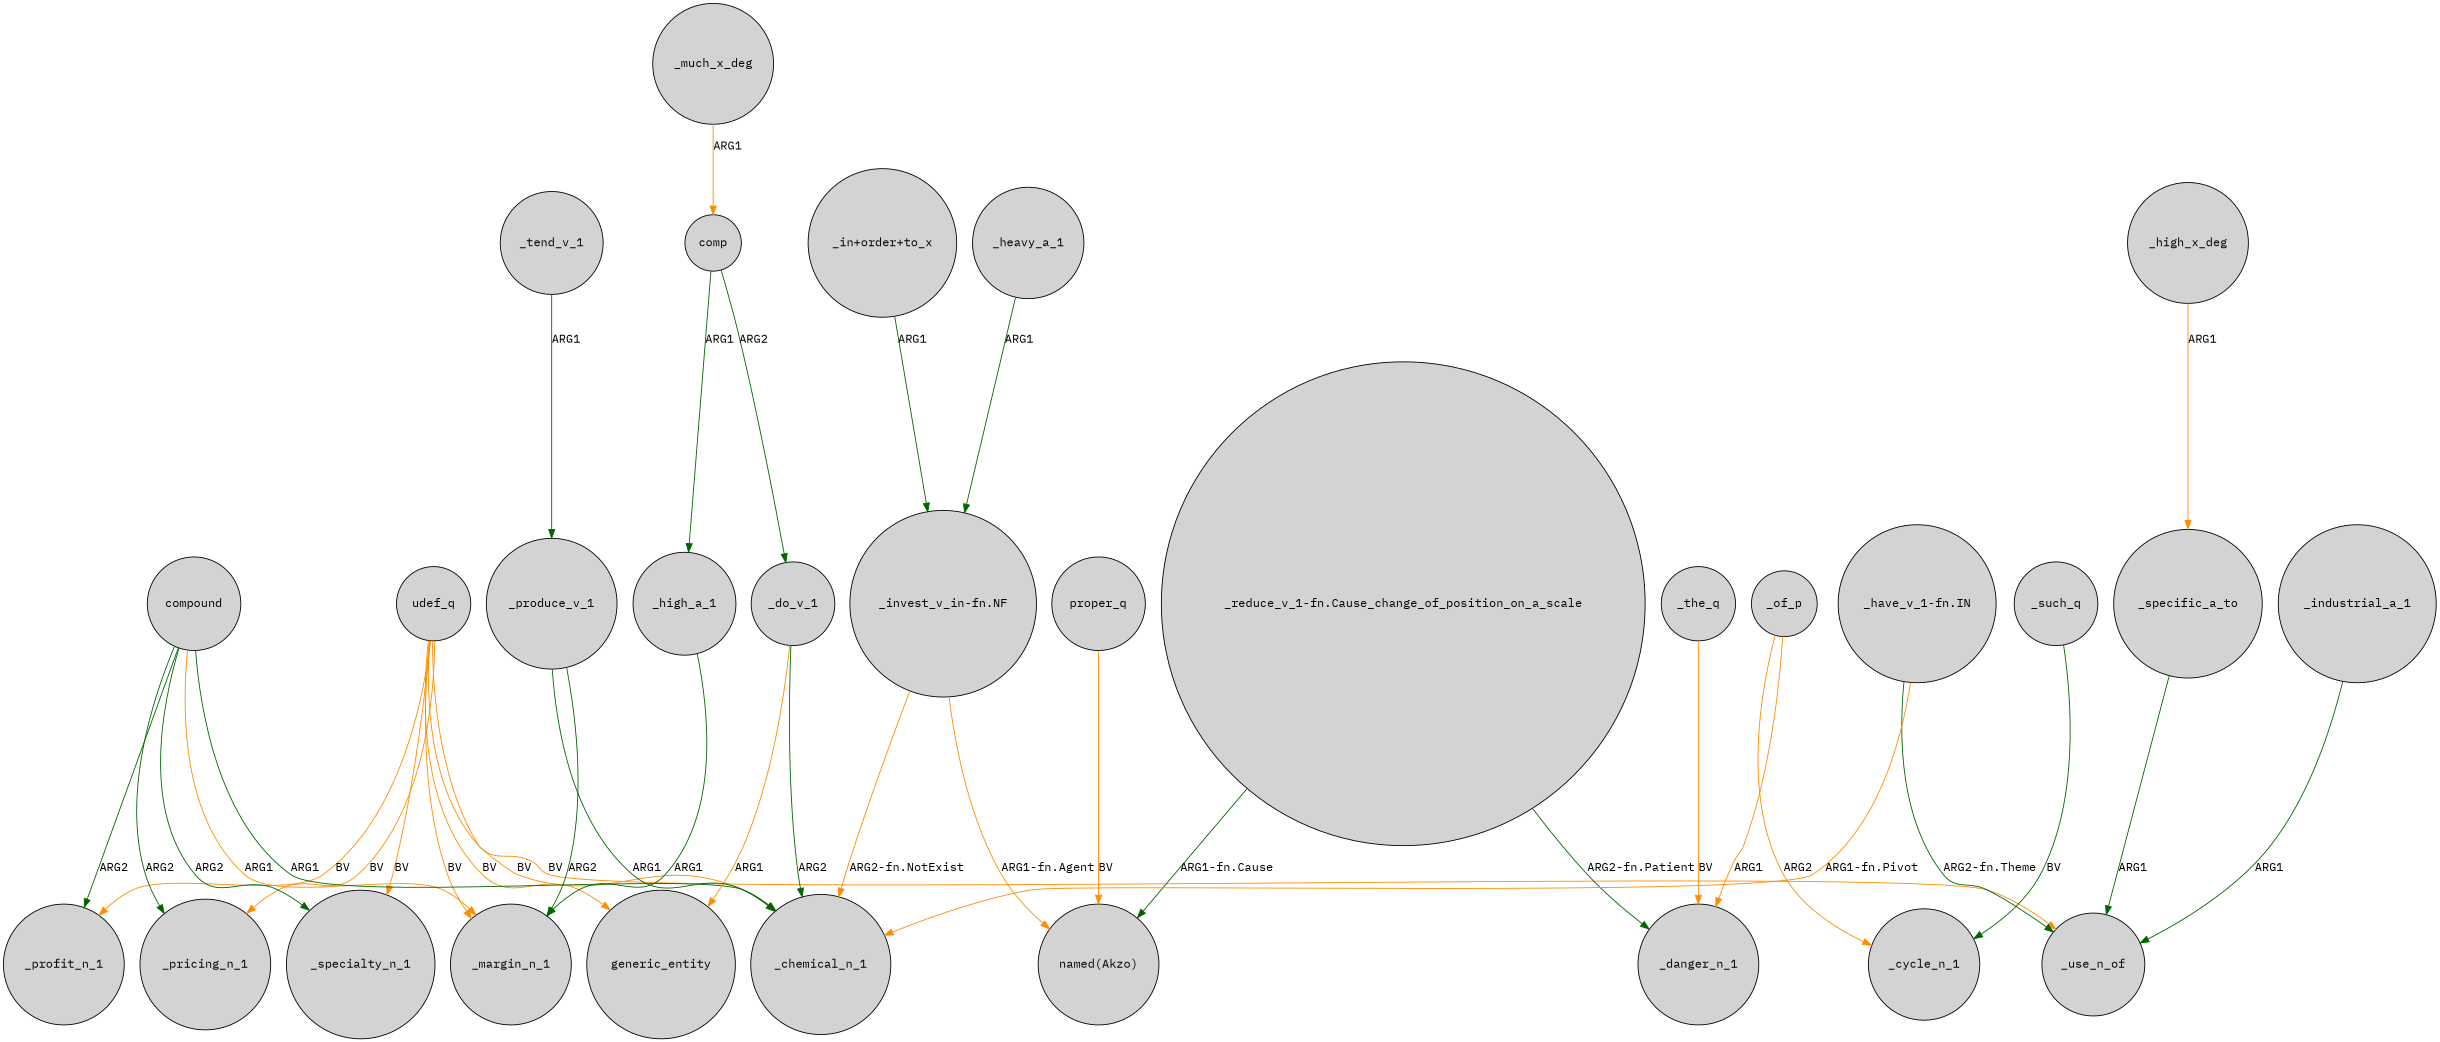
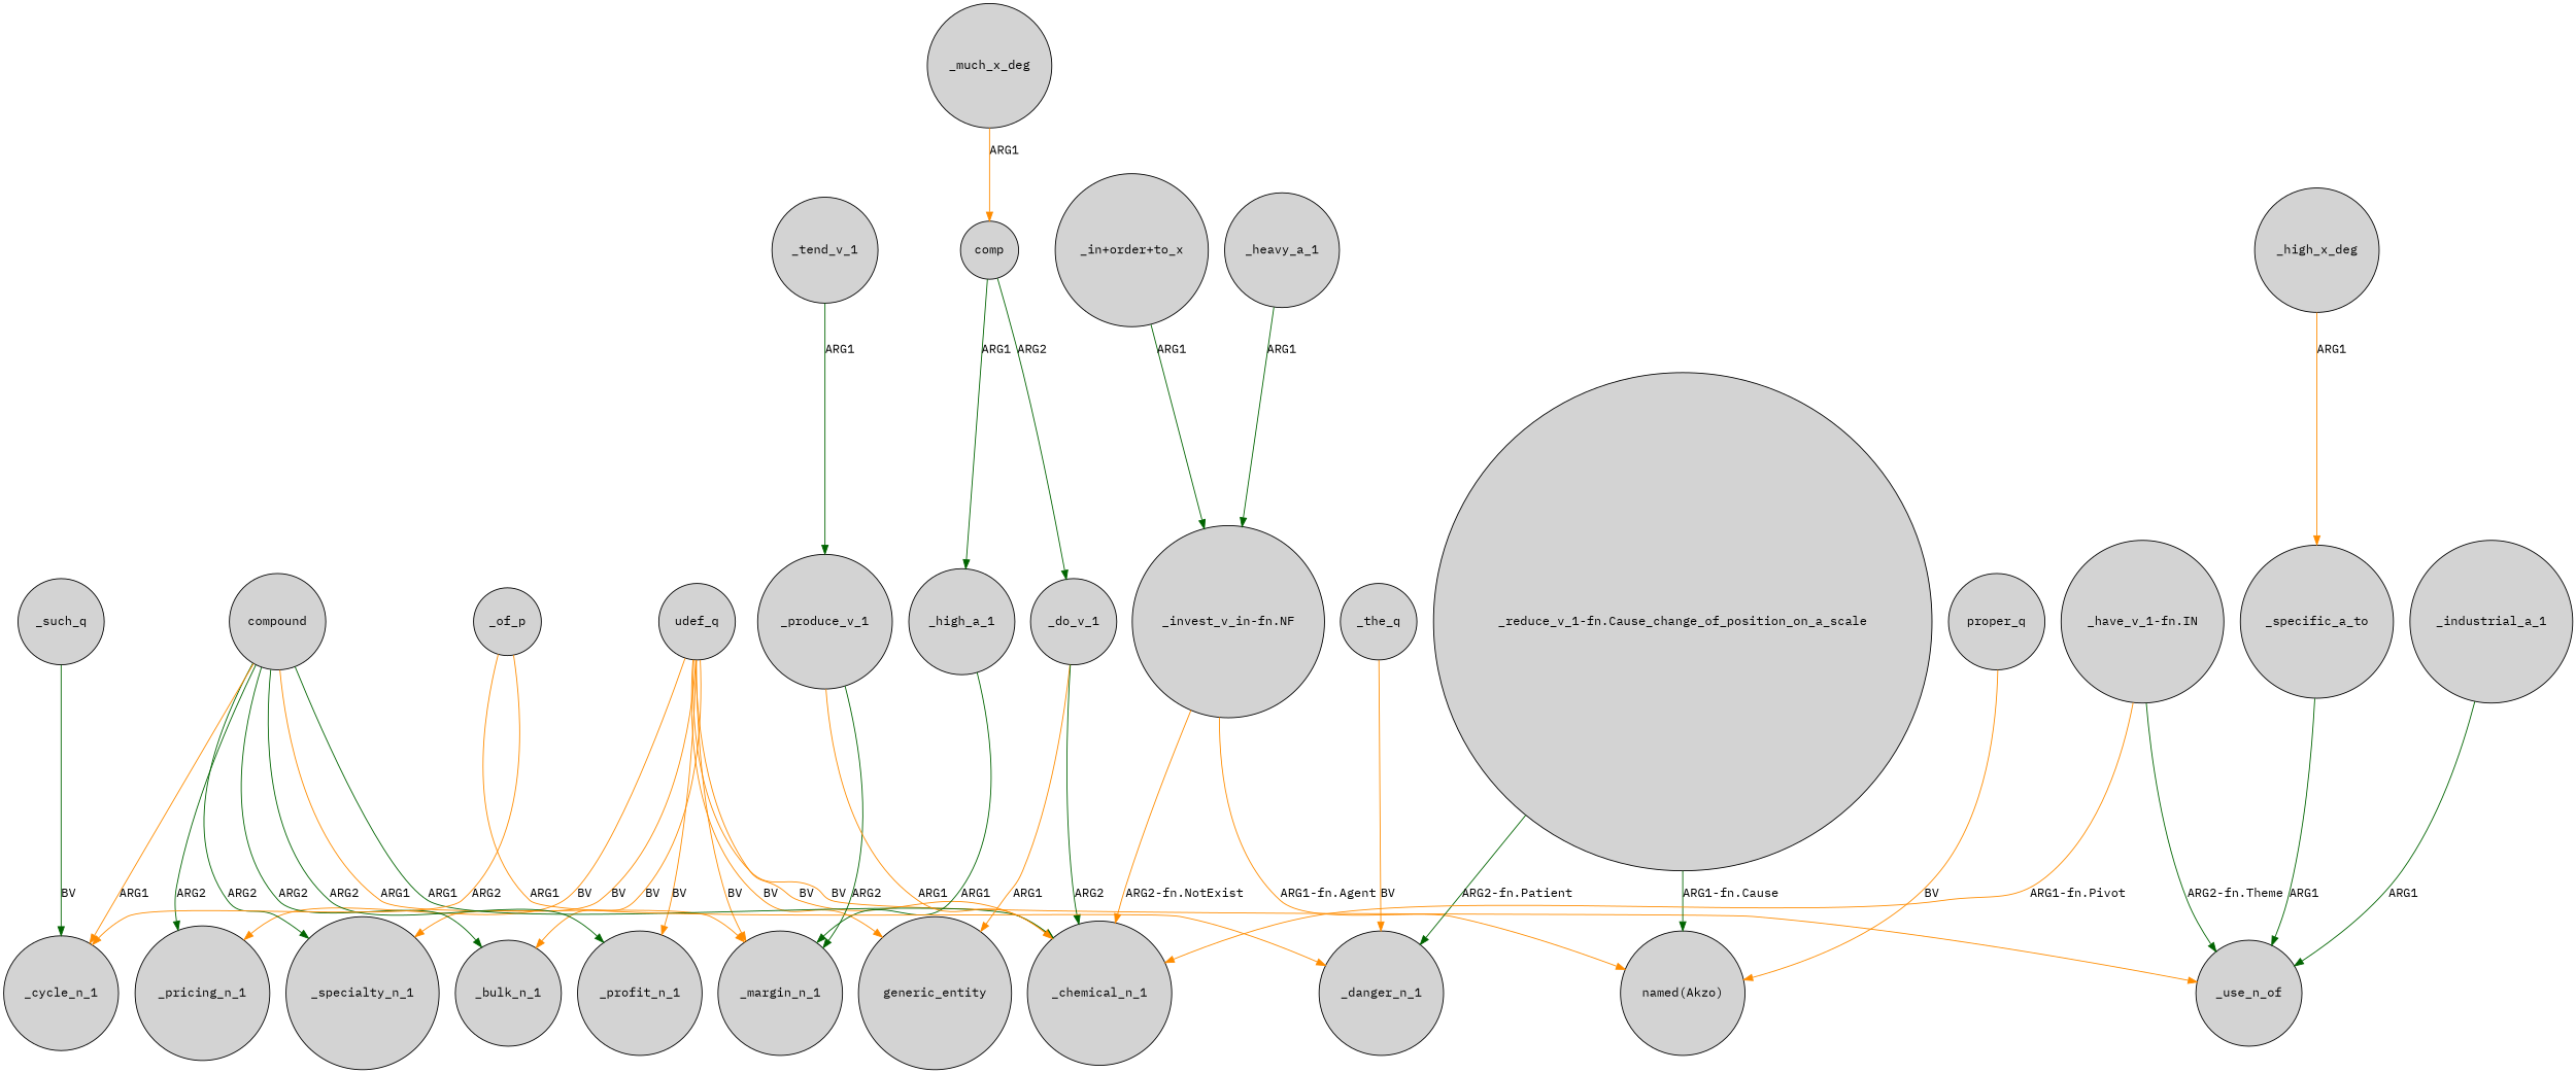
  digraph {
    fontname="IBM Plex Mono"
    node [fontname="IBM Plex Mono" shape=circle style=filled]
    edge [color=darkorange fontname="IBM Plex Mono"]
    udef_q
    _specialty_n_1
    _pricing_n_1
    generic_entity
    _use_n_of
    _margin_n_1
    _chemical_n_1
+   _bulk_n_1
    _profit_n_1
    "_invest_v_in-fn.NF"
    "named(Akzo)"
    compound
    _cycle_n_1
    "_reduce_v_1-fn.Cause_change_of_position_on_a_scale"
    _danger_n_1
    "_in+order+to_x"
    _do_v_1
    comp
    _high_a_1
    _specific_a_to
    _the_q
    _produce_v_1
    _high_x_deg
    _of_p
    proper_q
    "_have_v_1-fn.IN"
    _tend_v_1
    _such_q
    _heavy_a_1
    _industrial_a_1
    _much_x_deg
    udef_q -> _specialty_n_1 [label=BV]
    udef_q -> _pricing_n_1 [label=BV]
    udef_q -> generic_entity [label=BV]
    udef_q -> _use_n_of [label=BV]
    udef_q -> _margin_n_1 [label=BV]
    udef_q -> _chemical_n_1 [label=BV]
+   udef_q -> _bulk_n_1 [label=BV]
    udef_q -> _profit_n_1 [label=BV]
    "_invest_v_in-fn.NF" -> _chemical_n_1 [label="ARG2-fn.NotExist"]
    "_invest_v_in-fn.NF" -> "named(Akzo)" [label="ARG1-fn.Agent"]
    compound -> _specialty_n_1 [color=darkgreen label=ARG2]
    compound -> _pricing_n_1 [color=darkgreen label=ARG2]
    compound -> _margin_n_1 [label=ARG1]
    compound -> _chemical_n_1 [color=darkgreen label=ARG1]
+   compound -> _bulk_n_1 [color=darkgreen label=ARG2]
    compound -> _profit_n_1 [color=darkgreen label=ARG2]
+   compound -> _cycle_n_1 [label=ARG1]
    "_reduce_v_1-fn.Cause_change_of_position_on_a_scale" -> "named(Akzo)" [color=darkgreen label="ARG1-fn.Cause"]
    "_reduce_v_1-fn.Cause_change_of_position_on_a_scale" -> _danger_n_1 [color=darkgreen label="ARG2-fn.Patient"]
    "_in+order+to_x" -> "_invest_v_in-fn.NF" [color=darkgreen label=ARG1]
    _do_v_1 -> generic_entity [label=ARG1]
    _do_v_1 -> _chemical_n_1 [color=darkgreen label=ARG2]
    comp -> _do_v_1 [color=darkgreen label=ARG2]
    comp -> _high_a_1 [color=darkgreen label=ARG1]
    _high_a_1 -> _margin_n_1 [color=darkgreen label=ARG1]
    _specific_a_to -> _use_n_of [color=darkgreen label=ARG1]
    _the_q -> _danger_n_1 [label=BV]
    _produce_v_1 -> _margin_n_1 [color=darkgreen label=ARG2]
-   _produce_v_1 -> _chemical_n_1 [color=darkgreen label=ARG1]
+   _produce_v_1 -> _chemical_n_1 [label=ARG1]
    _high_x_deg -> _specific_a_to [label=ARG1]
    _of_p -> _cycle_n_1 [label=ARG2]
    _of_p -> _danger_n_1 [label=ARG1]
    proper_q -> "named(Akzo)" [label=BV]
    "_have_v_1-fn.IN" -> _use_n_of [color=darkgreen label="ARG2-fn.Theme"]
    "_have_v_1-fn.IN" -> _chemical_n_1 [label="ARG1-fn.Pivot"]
    _tend_v_1 -> _produce_v_1 [color=darkgreen label=ARG1]
    _such_q -> _cycle_n_1 [color=darkgreen label=BV]
    _heavy_a_1 -> "_invest_v_in-fn.NF" [color=darkgreen label=ARG1]
    _industrial_a_1 -> _use_n_of [color=darkgreen label=ARG1]
    _much_x_deg -> comp [label=ARG1]
  }
